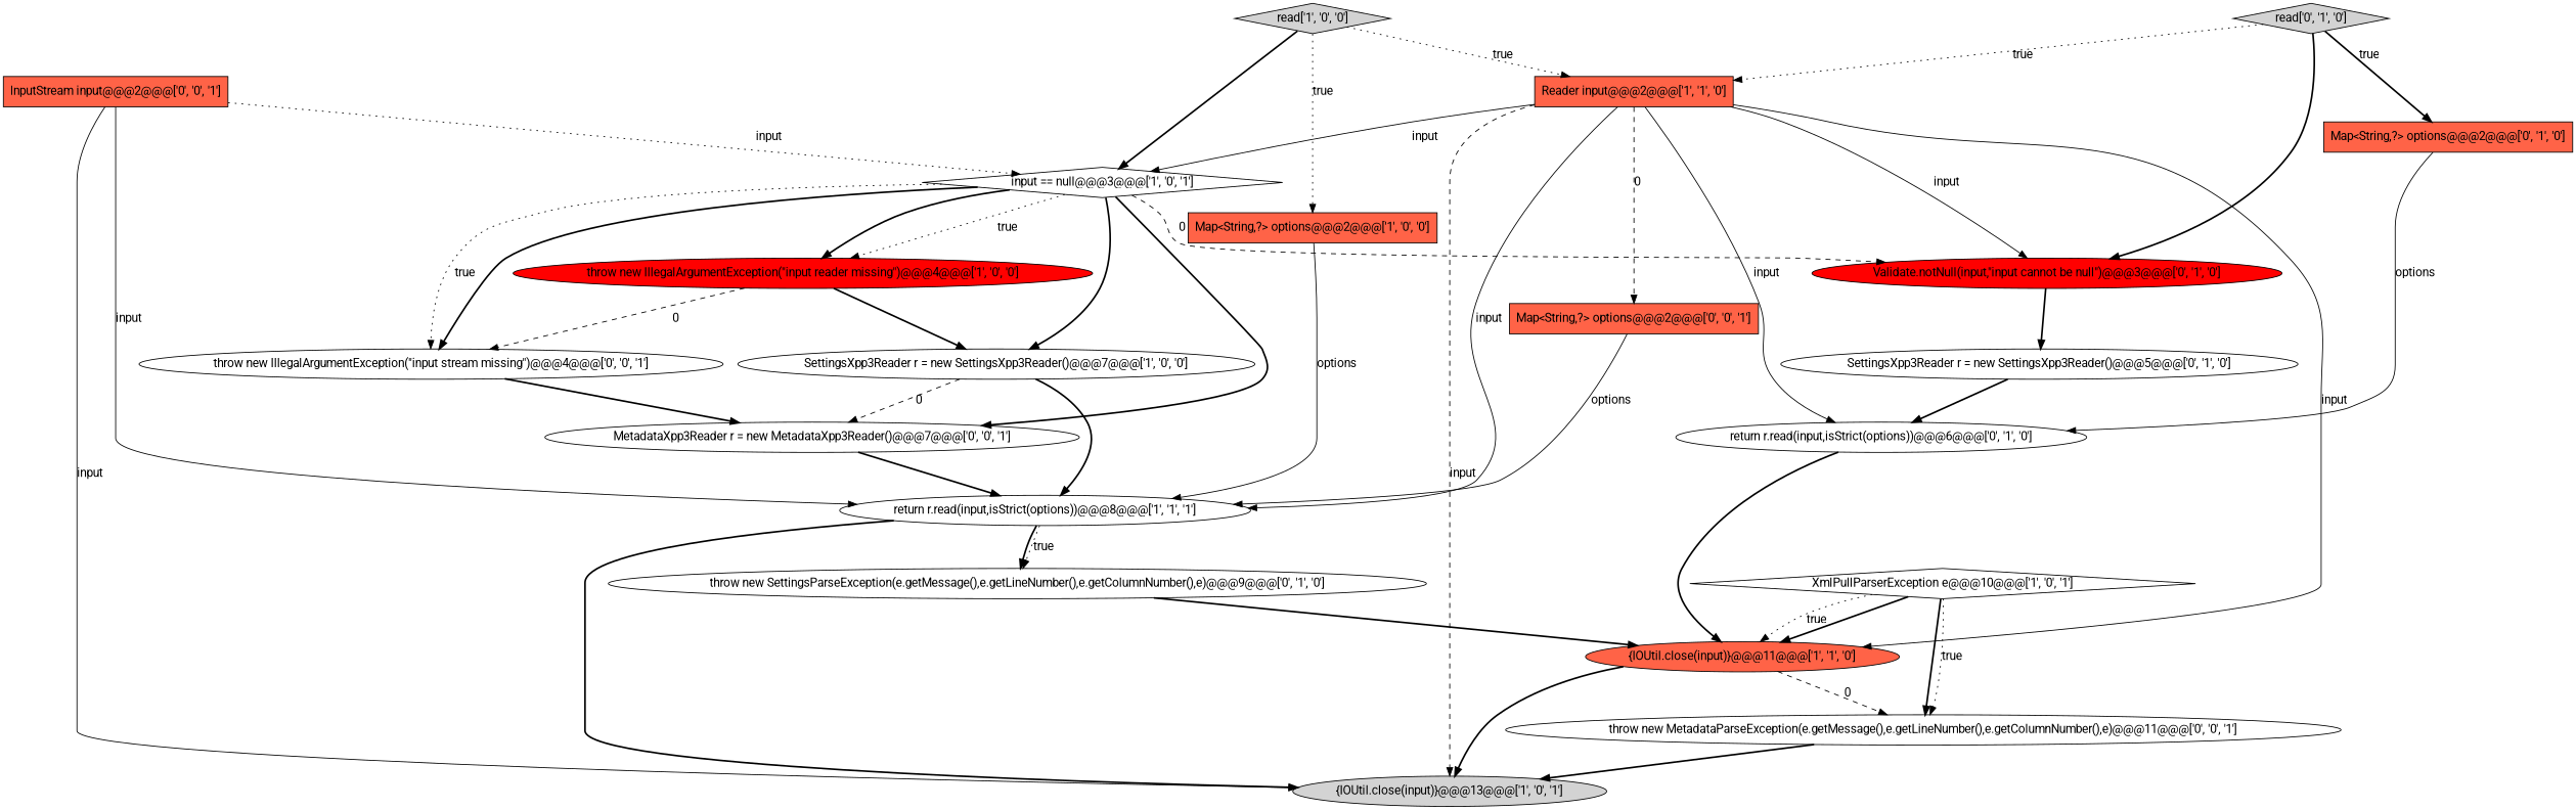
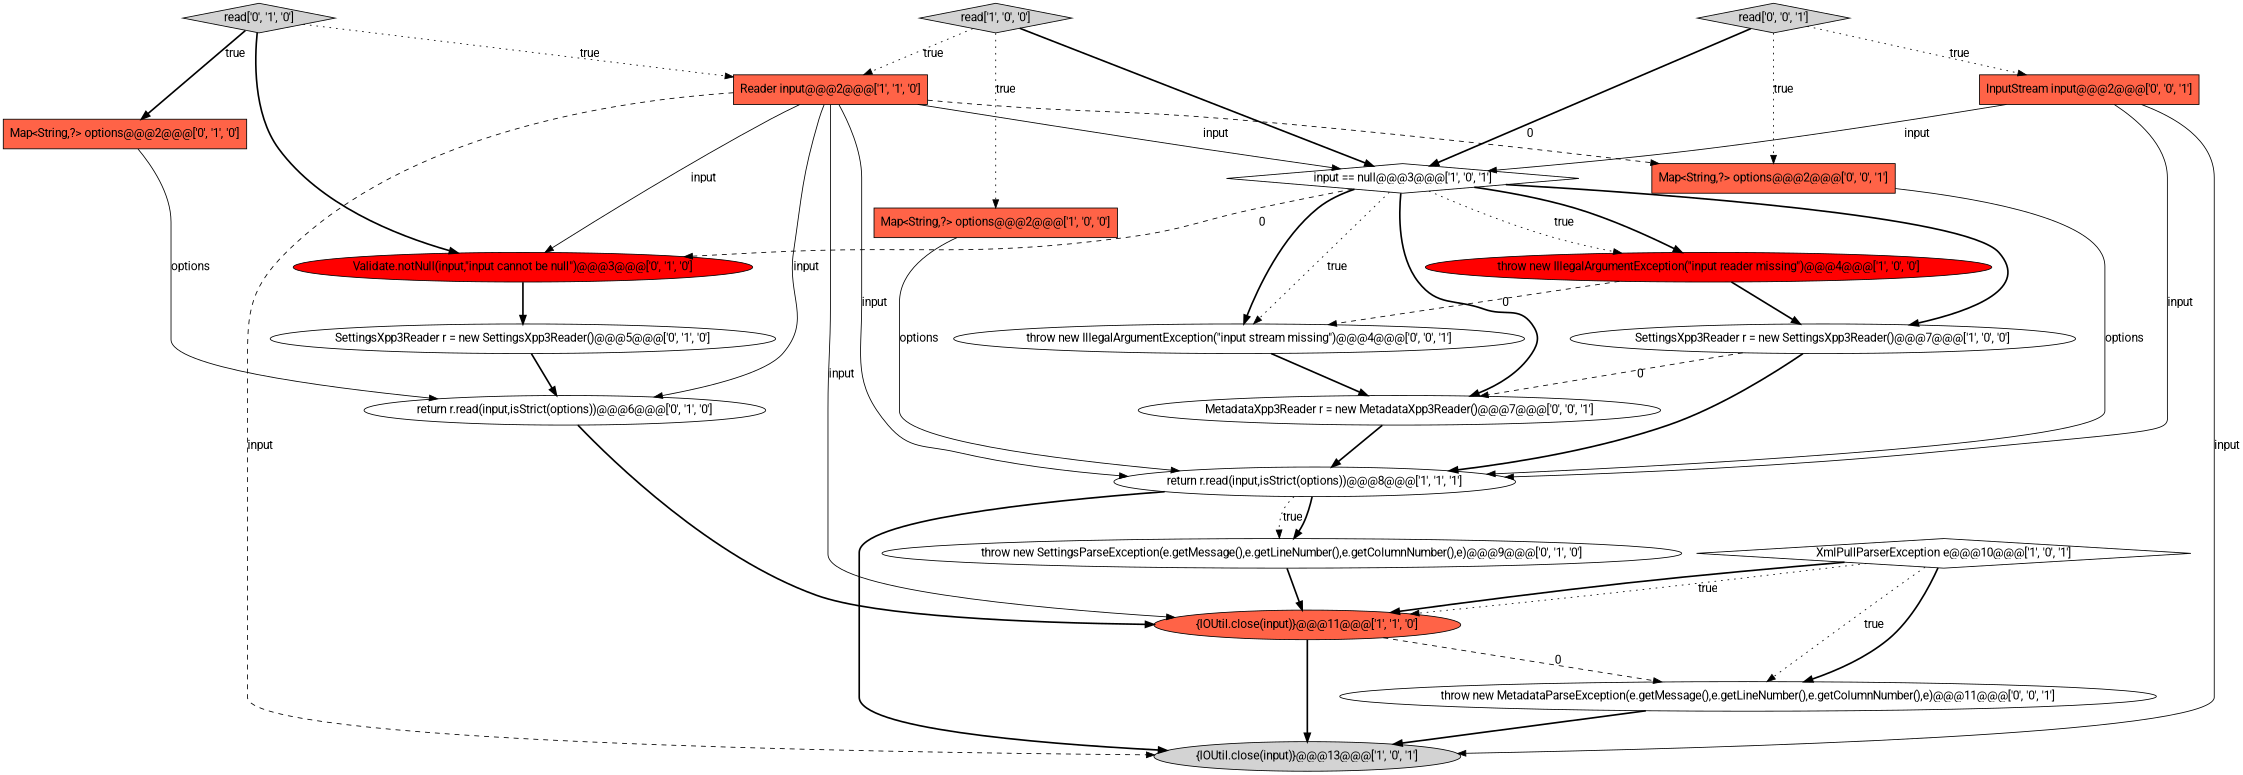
  digraph {
    fontname=Roboto
    node [fillcolor=white fontname=Roboto shape=ellipse style=filled]
    edge [fontname=Roboto style=bold]
    n1 [fillcolor=lightgray label="read['0', '1', '0']" shape=diamond]
    n2 [fillcolor=tomato label="Map<String,?> options@@@2@@@['0', '1', '0']" shape=box]
    n3 [fillcolor=tomato label="Reader input@@@2@@@['1', '1', '0']" shape=box]
    n4 [fillcolor=red label="Validate.notNull(input,\"input cannot be null\")@@@3@@@['0', '1', '0']"]
    n5 [label="return r.read(input,isStrict(options))@@@6@@@['0', '1', '0']"]
    n6 [label="return r.read(input,isStrict(options))@@@8@@@['1', '1', '1']"]
    n7 [fillcolor=tomato label="{IOUtil.close(input)}@@@11@@@['1', '1', '0']"]
    n8 [fillcolor=lightgray label="{IOUtil.close(input)}@@@13@@@['1', '0', '1']"]
    n9 [fillcolor=tomato label="Map<String,?> options@@@2@@@['0', '0', '1']" shape=box]
    n10 [label="input == null@@@3@@@['1', '0', '1']" shape=diamond]
    n11 [label="SettingsXpp3Reader r = new SettingsXpp3Reader()@@@5@@@['0', '1', '0']"]
    n12 [fillcolor=tomato label="Map<String,?> options@@@2@@@['1', '0', '0']" shape=box]
    n13 [label="throw new SettingsParseException(e.getMessage(),e.getLineNumber(),e.getColumnNumber(),e)@@@9@@@['0', '1', '0']"]
    n14 [label="throw new MetadataParseException(e.getMessage(),e.getLineNumber(),e.getColumnNumber(),e)@@@11@@@['0', '0', '1']"]
    n15 [fillcolor=tomato label="InputStream input@@@2@@@['0', '0', '1']" shape=box]
    n16 [fillcolor=red label="throw new IllegalArgumentException(\"input reader missing\")@@@4@@@['1', '0', '0']"]
    n17 [label="throw new IllegalArgumentException(\"input stream missing\")@@@4@@@['0', '0', '1']"]
    n18 [label="SettingsXpp3Reader r = new SettingsXpp3Reader()@@@7@@@['1', '0', '0']"]
    n19 [label="MetadataXpp3Reader r = new MetadataXpp3Reader()@@@7@@@['0', '0', '1']"]
    n20 [label="XmlPullParserException e@@@10@@@['1', '0', '1']" shape=diamond]
    n21 [fillcolor=lightgray label="read['1', '0', '0']" shape=diamond]
+   n22 [fillcolor=lightgray label="read['0', '0', '1']" shape=diamond]
    n1 -> n2 [label=true]
    n1 -> n3 [label=true style=dotted]
    n1 -> n4
    n2 -> n5 [label=options style=solid]
    n3 -> n4 [label=input style=solid]
    n3 -> n5 [label=input style=solid]
    n3 -> n6 [label=input style=solid]
    n3 -> n7 [label=input style=solid]
    n3 -> n8 [label=input style=dashed]
    n3 -> n9 [label=0 style=dashed]
    n3 -> n10 [label=input style=solid]
    n4 -> n11
    n5 -> n7
    n6 -> n8
    n6 -> n13 [label=true style=dotted]
    n6 -> n13
    n7 -> n8
    n7 -> n14 [label=0 style=dashed]
    n9 -> n6 [label=options style=solid]
    n10 -> n4 [label=0 style=dashed]
    n10 -> n16 [label=true style=dotted]
    n10 -> n16
    n10 -> n17
    n10 -> n17 [label=true style=dotted]
    n10 -> n18
    n10 -> n19
    n11 -> n5
    n12 -> n6 [label=options style=solid]
    n13 -> n7
    n14 -> n8
    n15 -> n6 [label=input style=solid]
    n15 -> n8 [label=input style=solid]
-   n15 -> n10 [label=input style=dotted]
+   n15 -> n10 [label=input style=solid]
    n16 -> n17 [label=0 style=dashed]
    n16 -> n18
    n17 -> n19
    n18 -> n6
    n18 -> n19 [label=0 style=dashed]
    n19 -> n6
    n20 -> n7
    n20 -> n7 [label=true style=dotted]
    n20 -> n14 [label=true style=dotted]
    n20 -> n14
    n21 -> n3 [label=true style=dotted]
    n21 -> n10
    n21 -> n12 [label=true style=dotted]
+   n22 -> n9 [label=true style=dotted]
+   n22 -> n10
+   n22 -> n15 [label=true style=dotted]
  }
